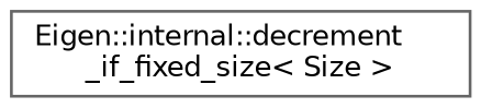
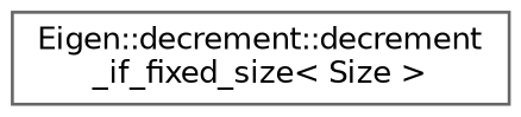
  digraph {
    rankdir=LR
-   n1 [color=grey40 fillcolor=white fontname=Helvetica fontsize=10 height=0.2 label="Eigen::internal::decrement\l_if_fixed_size\< Size \>" shape=box style=filled width=0.4]
+   n1 [color=grey40 fillcolor=white fontname=Helvetica fontsize=10 height=0.2 label="Eigen::decrement::decrement\l_if_fixed_size\< Size \>" shape=box style=filled width=0.4]
  }
